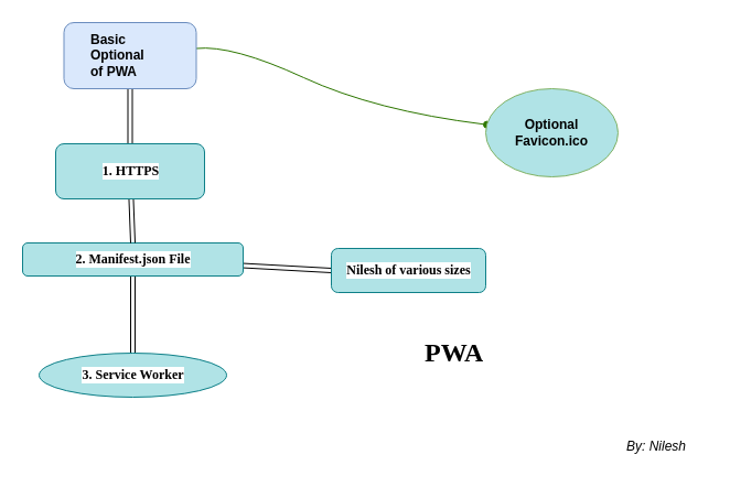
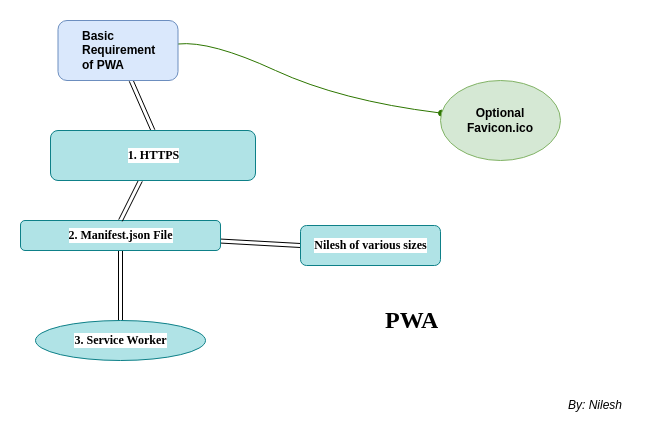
  <mxCell id="0" />
  <mxCell id="1" parent="0" />
  <mxCell id="2" style="orthogonalLoop=1;jettySize=auto;html=1;fillColor=#60a917;strokeColor=#2D7600;strokeWidth=1;endArrow=oval;endFill=1;curved=1;" parent="1" source="4" target="6" edge="1"><mxGeometry relative="1" as="geometry"><Array as="points"><mxPoint x="210" y="40" /><mxPoint x="340" y="100" /></Array></mxGeometry></mxCell>
  <mxCell id="3" style="edgeStyle=none;curved=1;orthogonalLoop=1;jettySize=auto;html=1;entryX=0.5;entryY=0;entryDx=0;entryDy=0;strokeWidth=1;fontFamily=Tahoma;endArrow=oval;endFill=1;shape=link;sketch=0;rounded=0;shadow=0;targetPerimeterSpacing=0;" parent="1" source="4" target="12" edge="1"><mxGeometry relative="1" as="geometry" /></mxCell>
  <mxCell id="4" value="" style="rounded=1;whiteSpace=wrap;html=1;fillColor=#dae8fc;strokeColor=#6c8ebf;" parent="1" vertex="1"><mxGeometry x="57.5" y="20" width="120" height="60" as="geometry" /></mxCell>
- <mxCell id="5" value="Basic Optional of PWA" style="text;html=1;strokeColor=none;fillColor=none;align=left;verticalAlign=middle;whiteSpace=wrap;rounded=0;fontStyle=1;horizontal=1;" parent="1" vertex="1"><mxGeometry x="80" y="35" width="60" height="30" as="geometry" /></mxCell>
- <mxCell id="6" value="&lt;div style=&quot;&quot;&gt;&lt;b style=&quot;background-color: initial;&quot;&gt;Optional&lt;/b&gt;&lt;/div&gt;&lt;b&gt;&lt;div style=&quot;&quot;&gt;&lt;b style=&quot;background-color: initial;&quot;&gt;Favicon.ico&lt;/b&gt;&lt;/div&gt;&lt;/b&gt;" style="ellipse;whiteSpace=wrap;html=1;rounded=0;fillColor=#b0e3e6;strokeColor=#82b366;align=center;" parent="1" vertex="1"><mxGeometry x="440" y="80" width="120" height="80" as="geometry" /></mxCell>
+ <mxCell id="5" value="Basic Requirement of PWA" style="text;html=1;strokeColor=none;fillColor=none;align=left;verticalAlign=middle;whiteSpace=wrap;rounded=0;fontStyle=1;horizontal=1;" parent="1" vertex="1"><mxGeometry x="80" y="35" width="60" height="30" as="geometry" /></mxCell>
+ <mxCell id="6" value="&lt;div style=&quot;&quot;&gt;&lt;b style=&quot;background-color: initial;&quot;&gt;Optional&lt;/b&gt;&lt;/div&gt;&lt;b&gt;&lt;div style=&quot;&quot;&gt;&lt;b style=&quot;background-color: initial;&quot;&gt;Favicon.ico&lt;/b&gt;&lt;/div&gt;&lt;/b&gt;" style="ellipse;whiteSpace=wrap;html=1;rounded=0;fillColor=#d5e8d4;strokeColor=#82b366;align=center;" parent="1" vertex="1"><mxGeometry x="440" y="80" width="120" height="80" as="geometry" /></mxCell>
  <mxCell id="7" style="edgeStyle=none;curved=1;orthogonalLoop=1;jettySize=auto;html=1;exitX=0.5;exitY=1;exitDx=0;exitDy=0;entryX=0.5;entryY=0;entryDx=0;entryDy=0;strokeWidth=1;fontFamily=Tahoma;endArrow=oval;endFill=1;shape=link;" parent="1" source="9" target="10" edge="1"><mxGeometry relative="1" as="geometry" /></mxCell>
  <mxCell id="8" style="edgeStyle=none;curved=1;orthogonalLoop=1;jettySize=auto;html=1;entryX=0;entryY=0.5;entryDx=0;entryDy=0;strokeWidth=1;fontFamily=Tahoma;endArrow=oval;endFill=1;shape=link;" parent="1" source="9" target="13" edge="1"><mxGeometry relative="1" as="geometry" /></mxCell>
  <mxCell id="9" value="&lt;b&gt;&lt;font face=&quot;Tahoma&quot;&gt;2. Manifest.json File&lt;/font&gt;&lt;/b&gt;" style="rounded=1;fillColor=#b0e3e6;strokeColor=#0e8088;labelBackgroundColor=default;labelBorderColor=none;html=1;" parent="1" vertex="1"><mxGeometry x="20" y="220" width="200" height="30" as="geometry" /></mxCell>
  <mxCell id="10" value="&lt;b&gt;&lt;font face=&quot;Tahoma&quot;&gt;3. Service Worker&lt;/font&gt;&lt;/b&gt;" style="ellipse;fillColor=#b0e3e6;strokeColor=#0e8088;labelBackgroundColor=default;labelBorderColor=none;html=1;" parent="1" vertex="1"><mxGeometry x="35" y="320" width="170" height="40" as="geometry" /></mxCell>
  <mxCell id="11" style="edgeStyle=none;curved=1;orthogonalLoop=1;jettySize=auto;html=1;entryX=0.5;entryY=0;entryDx=0;entryDy=0;strokeWidth=1;fontFamily=Tahoma;endArrow=oval;endFill=1;shape=link;" parent="1" source="12" target="9" edge="1"><mxGeometry relative="1" as="geometry" /></mxCell>
- <mxCell id="12" value="&lt;b&gt;1. HTTPS&lt;/b&gt;" style="rounded=1;fillColor=#b0e3e6;strokeColor=#0e8088;labelBackgroundColor=default;labelBorderColor=none;html=1;fontFamily=Tahoma;" parent="1" vertex="1"><mxGeometry x="50" y="130" width="135" height="50" as="geometry" /></mxCell>
+ <mxCell id="12" value="&lt;b&gt;1. HTTPS&lt;/b&gt;" style="rounded=1;fillColor=#b0e3e6;strokeColor=#0e8088;labelBackgroundColor=default;labelBorderColor=none;html=1;fontFamily=Tahoma;" parent="1" vertex="1"><mxGeometry x="50" y="130" width="205" height="50" as="geometry" /></mxCell>
  <mxCell id="13" value="&lt;b&gt;&lt;font face=&quot;Tahoma&quot;&gt;Nilesh of various sizes&lt;/font&gt;&lt;/b&gt;" style="rounded=1;fillColor=#b0e3e6;strokeColor=#0e8088;labelBackgroundColor=default;labelBorderColor=none;html=1;" parent="1" vertex="1"><mxGeometry x="300" y="225" width="140" height="40" as="geometry" /></mxCell>
  <mxCell id="14" value="&lt;h1&gt;PWA&lt;/h1&gt;&lt;div&gt;&lt;br&gt;&lt;/div&gt;" style="text;html=1;strokeColor=none;fillColor=none;spacing=5;spacingTop=-20;whiteSpace=wrap;overflow=hidden;rounded=0;labelBackgroundColor=default;labelBorderColor=none;fontFamily=Tahoma;" parent="1" vertex="1"><mxGeometry x="380" y="300" width="190" height="40" as="geometry" /></mxCell>
  <mxCell id="15" value="&lt;i style=&quot;&quot;&gt;&lt;font face=&quot;Helvetica&quot;&gt;By: Nilesh&lt;/font&gt;&lt;/i&gt;" style="text;html=1;strokeColor=none;fillColor=none;align=center;verticalAlign=middle;whiteSpace=wrap;rounded=0;labelBackgroundColor=default;labelBorderColor=none;fontFamily=Tahoma;" parent="1" vertex="1"><mxGeometry x="550" y="390" width="90" height="30" as="geometry" /></mxCell>
  <mxCell id="16" style="edgeStyle=none;shape=link;curved=1;rounded=0;sketch=0;orthogonalLoop=1;jettySize=auto;html=1;exitX=0.5;exitY=1;exitDx=0;exitDy=0;shadow=0;strokeWidth=1;fontFamily=Helvetica;endArrow=oval;endFill=1;targetPerimeterSpacing=0;" edge="1" parent="1" source="6" target="6"><mxGeometry relative="1" as="geometry" /></mxCell>
